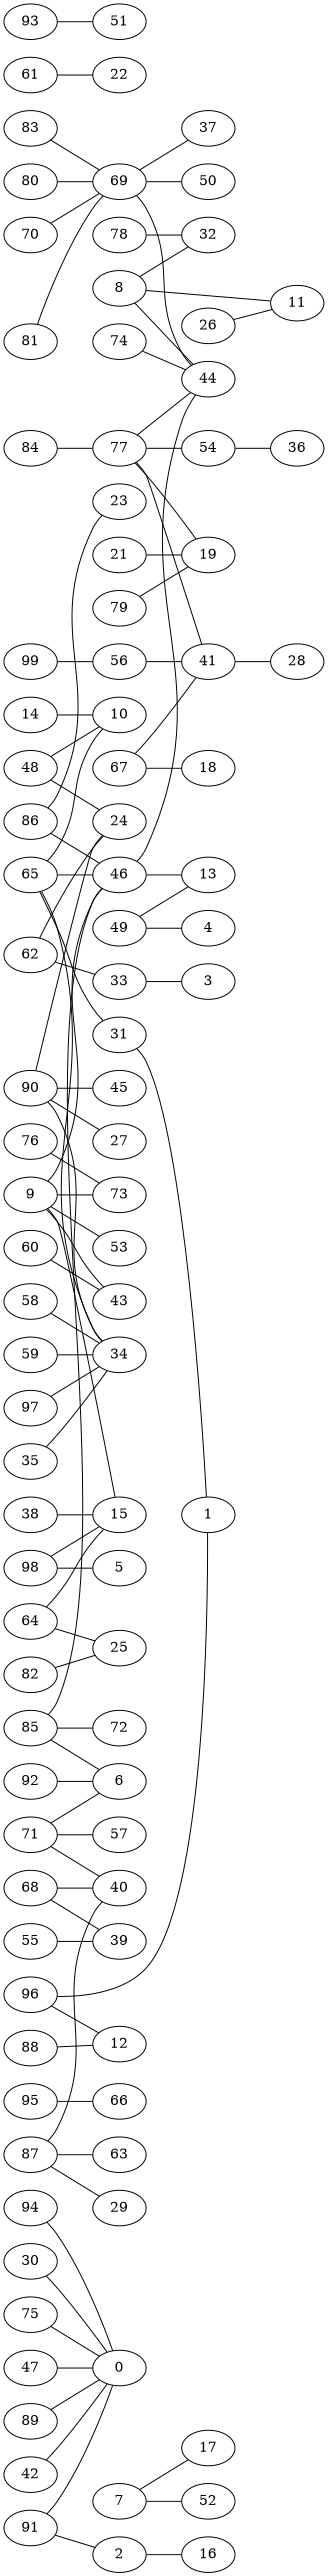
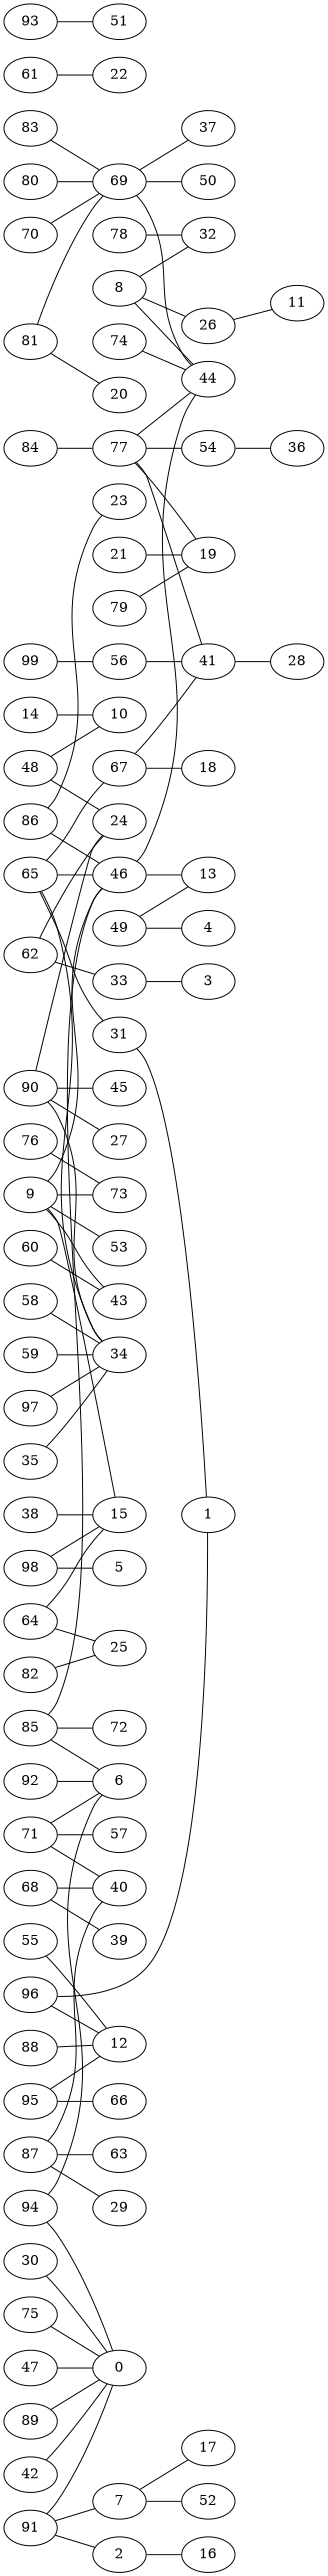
  digraph {
    rankdir=LR
    edge [color=black dir=none]
    78
    32
    83
    69
    44
    37
    50
    80
    26
    11
    21
    19
    89
    0
    70
    88
    12
    14
    10
    98
    5
    15
    38
    61
    22
    79
    56
    41
    28
    99
    82
    25
    49
    4
    13
    97
    34
    68
    39
    40
    77
    54
    36
    42
    9
    73
    43
    53
    46
    93
    51
    33
    3
    31
    1
    8
    35
    84
    30
    58
    65
    7
    52
    17
    91
    2
    16
    92
    6
    71
    57
    94
    86
    23
    55
    62
    24
    87
    63
    29
    90
    27
    45
    75
    64
    74
    48
    76
    95
    66
    81
+   20
    67
    18
    59
    85
    72
    60
    96
    47
    subgraph sub_1 {
      78
      32
      83
      69
      44
      37
      50
      80
      26
      11
      21
      19
      89
      0
      70
      88
      12
      14
      10
      98
      5
      15
      38
      61
      22
      79
      56
      41
      28
      99
      82
      25
      49
      4
      13
      97
      34
      68
      39
      40
      77
      54
      36
      42
      9
      73
      43
      53
      46
      93
      51
      33
      3
      31
      1
      8
      35
      84
      30
      58
      65
      7
      52
      17
      91
      2
      16
      92
      6
      71
      57
      94
      86
      23
      55
      62
      24
      87
      63
      29
      90
      27
      45
      75
      64
      74
      48
      76
      95
      66
      81
+     20
      67
      18
      59
      85
      72
      60
      96
      47
    }
    78 -> 32
    83 -> 69
    69 -> 44
    69 -> 37
    69 -> 50
    80 -> 69
    26 -> 11
    21 -> 19
    89 -> 0
    70 -> 69
    88 -> 12
    14 -> 10
    98 -> 5
    98 -> 15
    38 -> 15
    61 -> 22
    79 -> 19
    56 -> 41
    41 -> 28
    99 -> 56
    82 -> 25
    49 -> 4
    49 -> 13
    97 -> 34
    68 -> 39
    68 -> 40
    77 -> 44
    77 -> 19
    77 -> 41
    77 -> 54
    54 -> 36
    42 -> 0
    9 -> 15
    9 -> 73
    9 -> 43
    9 -> 53
    9 -> 46
    46 -> 44
    46 -> 13
    93 -> 51
    33 -> 3
    31 -> 1
    8 -> 32
    8 -> 44
-   8 -> 11
+   8 -> 26
    35 -> 34
    84 -> 77
    30 -> 0
    58 -> 34
-   65 -> 10
+   65 -> 67
    65 -> 34
    65 -> 46
    65 -> 31
    7 -> 52
    7 -> 17
    91 -> 0
+   91 -> 7
    91 -> 2
    2 -> 16
    92 -> 6
    71 -> 40
    71 -> 6
    71 -> 57
    94 -> 0
+   94 -> 6
    86 -> 46
    86 -> 23
-   55 -> 39
+   55 -> 12
    62 -> 33
    62 -> 24
    87 -> 40
    87 -> 63
    87 -> 29
    90 -> 34
    90 -> 24
    90 -> 27
    90 -> 45
    75 -> 0
    64 -> 15
    64 -> 25
    74 -> 44
    48 -> 10
    48 -> 24
    76 -> 73
+   95 -> 12
    95 -> 66
    81 -> 69
+   81 -> 20
    67 -> 41
    67 -> 18
    59 -> 34
    85 -> 46
    85 -> 6
    85 -> 72
    60 -> 43
    96 -> 12
    96 -> 1
    47 -> 0
  }
